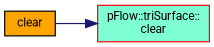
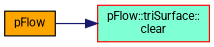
  digraph {
    rankdir=LR
    fontname=Roboto
    node [fontname=Roboto fontsize=10 shape=record style=filled]
-   n1 [color=black fillcolor=orange fontcolor=black height=0.2 label=clear width=0.4]
+   n1 [color=black fillcolor=orange fontcolor=black height=0.2 label=pFlow width=0.4]
    n2 [color=red fillcolor=aquamarine height=0.2 label="pFlow::triSurface::\lclear" width=0.4]
    n1 -> n2 [color=midnightblue fontname=Roboto fontsize=10 labelfontname=Helvetica labelfontsize=10 style=solid]
  }
